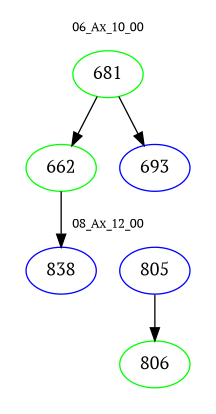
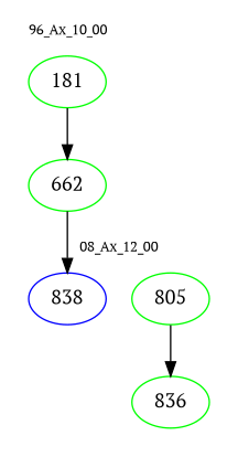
  digraph {
    fontname="PT Serif"
    node [color=green fontname="PT Serif"]
    edge [color=black fontname="PT Serif"]
-   n1 [color=blue label=805]
+   n1 [label=805]
    n2 [color=blue label=838]
-   n3 [label=806]
-   n4 [label=681]
+   n3 [label=836]
+   n4 [label=181]
    n5 [label=662]
-   n6 [color=blue label=693]
    subgraph cluster_1 {
      color=white
      fontsize=10
      label="08_Ax_12_00"
      n1
      n2
      n3
    }
    subgraph cluster_2 {
      color=white
      fontsize=10
-     label="06_Ax_10_00"
+     label="96_Ax_10_00"
      n4
      n5
-     n6
    }
    n1 -> n3
    n4 -> n5
-   n4 -> n6
    n5 -> n2
  }
